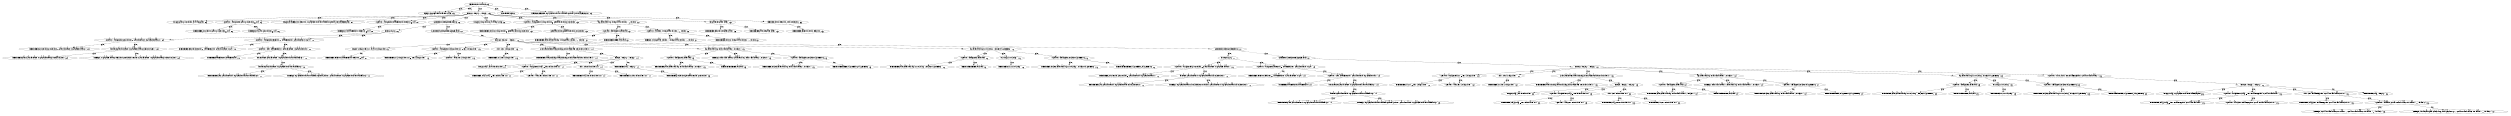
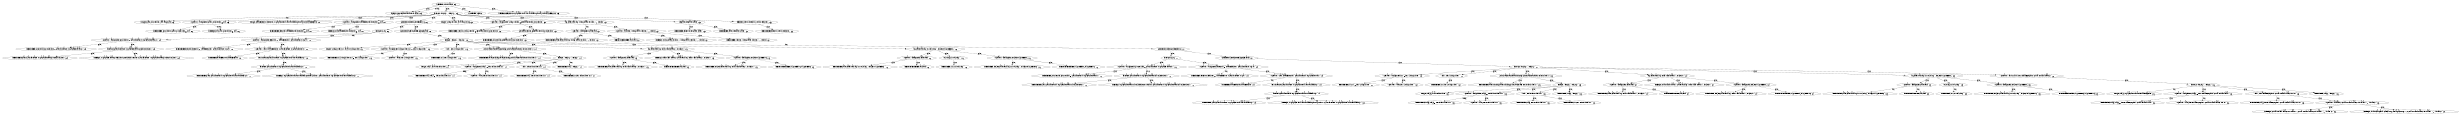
  digraph {
    edge [arrowhead=normal]
    n1 [label=<(METHOD,newInstance)<SUB>105</SUB>>]
    n2 [label=<(PARAM,AggregateTransformer caller)<SUB>105</SUB>>]
    n3 [label=<(BLOCK,&lt;empty&gt;,&lt;empty&gt;)<SUB>105</SUB>>]
    n4 [label=<(MODIFIER,STATIC)>]
    n5 [label=<(METHOD_RETURN,org.apache.tools.ant.taskdefs.optional.junit.XalanExecutor)<SUB>105</SUB>>]
    n6 [label=<(LOCAL,Class procVersion: java.lang.Class)<SUB>106</SUB>>]
    n7 [label=<(&lt;operator&gt;.assignment,Class procVersion = null)<SUB>106</SUB>>]
    n8 [label=<(LOCAL,XalanExecutor executor: org.apache.tools.ant.taskdefs.optional.junit.XalanExecutor)<SUB>107</SUB>>]
    n9 [label=<(&lt;operator&gt;.assignment,XalanExecutor executor = null)<SUB>107</SUB>>]
    n10 [label=<(CONTROL_STRUCTURE,TRY,try)<SUB>108</SUB>>]
    n11 [label=<(LOCAL,String version: java.lang.String)<SUB>130</SUB>>]
    n12 [label=<(&lt;operator&gt;.assignment,String version = getXalanVersion(procVersion))<SUB>130</SUB>>]
    n13 [label=<(log,caller.task.log(&quot;Using Xalan version: &quot; + version))<SUB>131</SUB>>]
    n14 [label=<(setCaller,setCaller(caller))<SUB>132</SUB>>]
    n15 [label=<(RETURN,return executor;,return executor;)<SUB>133</SUB>>]
    n16 [label=<(IDENTIFIER,procVersion,Class procVersion = null)<SUB>106</SUB>>]
    n17 [label=<(LITERAL,null,Class procVersion = null)<SUB>106</SUB>>]
    n18 [label=<(IDENTIFIER,executor,XalanExecutor executor = null)<SUB>107</SUB>>]
    n19 [label=<(LITERAL,null,XalanExecutor executor = null)<SUB>107</SUB>>]
    n20 [label=<(BLOCK,try,try)<SUB>108</SUB>>]
    n21 [label=<(CONTROL_STRUCTURE,CATCH,catch)<SUB>112</SUB>>]
    n22 [label=<(IDENTIFIER,version,String version = getXalanVersion(procVersion))<SUB>130</SUB>>]
    n23 [label=<(getXalanVersion,getXalanVersion(procVersion))<SUB>130</SUB>>]
    n24 [label=<(&lt;operator&gt;.fieldAccess,caller.task)<SUB>131</SUB>>]
    n25 [label=<(&lt;operator&gt;.addition,&quot;Using Xalan version: &quot; + version)<SUB>131</SUB>>]
    n26 [label=<(IDENTIFIER,executor,setCaller(caller))<SUB>132</SUB>>]
    n27 [label=<(IDENTIFIER,caller,setCaller(caller))<SUB>132</SUB>>]
    n28 [label=<(IDENTIFIER,executor,return executor;)<SUB>133</SUB>>]
    n29 [label=<(&lt;operator&gt;.assignment,procVersion = Class.forName(&quot;org.apache.xalan.p...)<SUB>109</SUB>>]
    n30 [label=<(&lt;operator&gt;.assignment,executor = (XalanExecutor) Class.forName(&quot;org.a...)<SUB>110</SUB>>]
    n31 [label=<(BLOCK,&lt;empty&gt;,&lt;empty&gt;)<SUB>112</SUB>>]
    n32 [label=<(IDENTIFIER,procVersion,procVersion = Class.forName(&quot;org.apache.xalan.p...)<SUB>109</SUB>>]
    n33 [label=<(forName,Class.forName(&quot;org.apache.xalan.processor.XSLPr...)<SUB>109</SUB>>]
    n34 [label=<(IDENTIFIER,executor,executor = (XalanExecutor) Class.forName(&quot;org.a...)<SUB>110</SUB>>]
    n35 [label=<(&lt;operator&gt;.cast,(XalanExecutor) Class.forName(&quot;org.apache.tools...)<SUB>110</SUB>>]
    n36 [label=<(IDENTIFIER,Class,Class.forName(&quot;org.apache.xalan.processor.XSLPr...)<SUB>109</SUB>>]
    n37 [label=<(LITERAL,&quot;org.apache.xalan.processor.XSLProcessorVersion&quot;,Class.forName(&quot;org.apache.xalan.processor.XSLPr...)<SUB>109</SUB>>]
    n38 [label=<(TYPE_REF,XalanExecutor,XalanExecutor)<SUB>110</SUB>>]
    n39 [label=<(newInstance,Class.forName(&quot;org.apache.tools.ant.taskdefs.op...)<SUB>110</SUB>>]
    n40 [label=<(forName,Class.forName(&quot;org.apache.tools.ant.taskdefs.op...)<SUB>110</SUB>>]
    n41 [label=<(IDENTIFIER,Class,Class.forName(&quot;org.apache.tools.ant.taskdefs.op...)<SUB>110</SUB>>]
    n42 [label=<(LITERAL,&quot;org.apache.tools.ant.taskdefs.optional.junit.X...,Class.forName(&quot;org.apache.tools.ant.taskdefs.op...)<SUB>111</SUB>>]
    n43 [label=<(LOCAL,StringWriter swr: java.io.StringWriter)<SUB>113</SUB>>]
    n44 [label=<(&lt;operator&gt;.assignment,StringWriter swr = new StringWriter())<SUB>113</SUB>>]
    n45 [label=<(&lt;init&gt;,new StringWriter())<SUB>113</SUB>>]
    n46 [label=<(printStackTrace,xalan2missing.printStackTrace(new PrintWriter(s...)<SUB>114</SUB>>]
    n47 [label=<(log,caller.task.log(&quot;Didn't find Xalan2.&quot;, Project....)<SUB>115</SUB>>]
    n48 [label=<(log,caller.task.log(swr.toString(), Project.MSG_DEBUG))<SUB>116</SUB>>]
    n49 [label=<(CONTROL_STRUCTURE,TRY,try)<SUB>117</SUB>>]
    n50 [label=<(IDENTIFIER,swr,StringWriter swr = new StringWriter())<SUB>113</SUB>>]
    n51 [label=<(&lt;operator&gt;.alloc,new StringWriter())<SUB>113</SUB>>]
    n52 [label=<(IDENTIFIER,swr,new StringWriter())<SUB>113</SUB>>]
    n53 [label=<(IDENTIFIER,xalan2missing,xalan2missing.printStackTrace(new PrintWriter(s...)<SUB>114</SUB>>]
    n54 [label=<(BLOCK,&lt;empty&gt;,&lt;empty&gt;)<SUB>114</SUB>>]
    n55 [label=<(&lt;operator&gt;.fieldAccess,caller.task)<SUB>115</SUB>>]
    n56 [label=<(LITERAL,&quot;Didn't find Xalan2.&quot;,caller.task.log(&quot;Didn't find Xalan2.&quot;, Project....)<SUB>115</SUB>>]
    n57 [label=<(&lt;operator&gt;.fieldAccess,Project.MSG_DEBUG)<SUB>115</SUB>>]
    n58 [label=<(&lt;operator&gt;.fieldAccess,caller.task)<SUB>116</SUB>>]
    n59 [label=<(toString,swr.toString())<SUB>116</SUB>>]
    n60 [label=<(&lt;operator&gt;.fieldAccess,Project.MSG_DEBUG)<SUB>116</SUB>>]
    n61 [label=<(BLOCK,try,try)<SUB>117</SUB>>]
    n62 [label=<(CONTROL_STRUCTURE,CATCH,catch)<SUB>121</SUB>>]
    n63 [label=<(LOCAL,$obj4: java.io.PrintWriter)<SUB>114</SUB>>]
    n64 [label=<(&lt;operator&gt;.assignment,$obj4 = new PrintWriter(swr))<SUB>114</SUB>>]
    n65 [label=<(&lt;init&gt;,new PrintWriter(swr))<SUB>114</SUB>>]
    n66 [label=<(IDENTIFIER,$obj4,&lt;empty&gt;)<SUB>114</SUB>>]
    n67 [label=<(IDENTIFIER,$obj4,$obj4 = new PrintWriter(swr))<SUB>114</SUB>>]
    n68 [label=<(&lt;operator&gt;.alloc,new PrintWriter(swr))<SUB>114</SUB>>]
    n69 [label=<(IDENTIFIER,$obj4,new PrintWriter(swr))<SUB>114</SUB>>]
    n70 [label=<(IDENTIFIER,swr,new PrintWriter(swr))<SUB>114</SUB>>]
    n71 [label=<(IDENTIFIER,caller,caller.task.log(&quot;Didn't find Xalan2.&quot;, Project....)<SUB>115</SUB>>]
    n72 [label=<(FIELD_IDENTIFIER,task,task)<SUB>115</SUB>>]
    n73 [label=<(IDENTIFIER,Project,caller.task.log(&quot;Didn't find Xalan2.&quot;, Project....)<SUB>115</SUB>>]
    n74 [label=<(FIELD_IDENTIFIER,MSG_DEBUG,MSG_DEBUG)<SUB>115</SUB>>]
    n75 [label=<(IDENTIFIER,caller,caller.task.log(swr.toString(), Project.MSG_DEBUG))<SUB>116</SUB>>]
    n76 [label=<(FIELD_IDENTIFIER,task,task)<SUB>116</SUB>>]
    n77 [label=<(IDENTIFIER,swr,swr.toString())<SUB>116</SUB>>]
    n78 [label=<(IDENTIFIER,Project,caller.task.log(swr.toString(), Project.MSG_DEBUG))<SUB>116</SUB>>]
    n79 [label=<(FIELD_IDENTIFIER,MSG_DEBUG,MSG_DEBUG)<SUB>116</SUB>>]
    n80 [label=<(&lt;operator&gt;.assignment,procVersion = Class.forName(&quot;org.apache.xalan.x...)<SUB>118</SUB>>]
    n81 [label=<(&lt;operator&gt;.assignment,executor = (XalanExecutor) Class.forName(&quot;org.a...)<SUB>119</SUB>>]
    n82 [label=<(BLOCK,&lt;empty&gt;,&lt;empty&gt;)<SUB>121</SUB>>]
    n83 [label=<(IDENTIFIER,procVersion,procVersion = Class.forName(&quot;org.apache.xalan.x...)<SUB>118</SUB>>]
    n84 [label=<(forName,Class.forName(&quot;org.apache.xalan.xslt.XSLProcess...)<SUB>118</SUB>>]
    n85 [label=<(IDENTIFIER,executor,executor = (XalanExecutor) Class.forName(&quot;org.a...)<SUB>119</SUB>>]
    n86 [label=<(&lt;operator&gt;.cast,(XalanExecutor) Class.forName(&quot;org.apache.tools...)<SUB>119</SUB>>]
    n87 [label=<(IDENTIFIER,Class,Class.forName(&quot;org.apache.xalan.xslt.XSLProcess...)<SUB>118</SUB>>]
    n88 [label=<(LITERAL,&quot;org.apache.xalan.xslt.XSLProcessorVersion&quot;,Class.forName(&quot;org.apache.xalan.xslt.XSLProcess...)<SUB>118</SUB>>]
    n89 [label=<(TYPE_REF,XalanExecutor,XalanExecutor)<SUB>119</SUB>>]
    n90 [label=<(newInstance,Class.forName(&quot;org.apache.tools.ant.taskdefs.op...)<SUB>119</SUB>>]
    n91 [label=<(forName,Class.forName(&quot;org.apache.tools.ant.taskdefs.op...)<SUB>119</SUB>>]
    n92 [label=<(IDENTIFIER,Class,Class.forName(&quot;org.apache.tools.ant.taskdefs.op...)<SUB>119</SUB>>]
    n93 [label=<(LITERAL,&quot;org.apache.tools.ant.taskdefs.optional.junit.X...,Class.forName(&quot;org.apache.tools.ant.taskdefs.op...)<SUB>120</SUB>>]
    n94 [label=<(&lt;operator&gt;.assignment,swr = new StringWriter())<SUB>122</SUB>>]
    n95 [label=<(&lt;init&gt;,new StringWriter())<SUB>122</SUB>>]
    n96 [label=<(printStackTrace,xalan1missing.printStackTrace(new PrintWriter(s...)<SUB>123</SUB>>]
    n97 [label=<(log,caller.task.log(&quot;Didn't find Xalan1.&quot;, Project....)<SUB>124</SUB>>]
    n98 [label=<(log,caller.task.log(swr.toString(), Project.MSG_DEBUG))<SUB>125</SUB>>]
    n99 [label=<(&lt;operator&gt;.throw,throw new BuildException(&quot;Could not find xalan2...)<SUB>126</SUB>>]
    n100 [label=<(IDENTIFIER,swr,swr = new StringWriter())<SUB>122</SUB>>]
    n101 [label=<(&lt;operator&gt;.alloc,new StringWriter())<SUB>122</SUB>>]
    n102 [label=<(IDENTIFIER,swr,new StringWriter())<SUB>122</SUB>>]
    n103 [label=<(IDENTIFIER,xalan1missing,xalan1missing.printStackTrace(new PrintWriter(s...)<SUB>123</SUB>>]
    n104 [label=<(BLOCK,&lt;empty&gt;,&lt;empty&gt;)<SUB>123</SUB>>]
    n105 [label=<(&lt;operator&gt;.fieldAccess,caller.task)<SUB>124</SUB>>]
    n106 [label=<(LITERAL,&quot;Didn't find Xalan1.&quot;,caller.task.log(&quot;Didn't find Xalan1.&quot;, Project....)<SUB>124</SUB>>]
    n107 [label=<(&lt;operator&gt;.fieldAccess,Project.MSG_DEBUG)<SUB>124</SUB>>]
    n108 [label=<(&lt;operator&gt;.fieldAccess,caller.task)<SUB>125</SUB>>]
    n109 [label=<(toString,swr.toString())<SUB>125</SUB>>]
    n110 [label=<(&lt;operator&gt;.fieldAccess,Project.MSG_DEBUG)<SUB>125</SUB>>]
    n111 [label=<(BLOCK,&lt;empty&gt;,&lt;empty&gt;)<SUB>126</SUB>>]
    n112 [label=<(LOCAL,$obj5: java.io.PrintWriter)<SUB>123</SUB>>]
    n113 [label=<(&lt;operator&gt;.assignment,$obj5 = new PrintWriter(swr))<SUB>123</SUB>>]
    n114 [label=<(&lt;init&gt;,new PrintWriter(swr))<SUB>123</SUB>>]
+   n115 [label=<(IDENTIFIER,$obj5,&lt;empty&gt;)<SUB>123</SUB>>]
    n116 [label=<(IDENTIFIER,$obj5,$obj5 = new PrintWriter(swr))<SUB>123</SUB>>]
    n117 [label=<(&lt;operator&gt;.alloc,new PrintWriter(swr))<SUB>123</SUB>>]
    n118 [label=<(IDENTIFIER,$obj5,new PrintWriter(swr))<SUB>123</SUB>>]
    n119 [label=<(IDENTIFIER,swr,new PrintWriter(swr))<SUB>123</SUB>>]
    n120 [label=<(IDENTIFIER,caller,caller.task.log(&quot;Didn't find Xalan1.&quot;, Project....)<SUB>124</SUB>>]
    n121 [label=<(FIELD_IDENTIFIER,task,task)<SUB>124</SUB>>]
    n122 [label=<(IDENTIFIER,Project,caller.task.log(&quot;Didn't find Xalan1.&quot;, Project....)<SUB>124</SUB>>]
    n123 [label=<(FIELD_IDENTIFIER,MSG_DEBUG,MSG_DEBUG)<SUB>124</SUB>>]
    n124 [label=<(IDENTIFIER,caller,caller.task.log(swr.toString(), Project.MSG_DEBUG))<SUB>125</SUB>>]
    n125 [label=<(FIELD_IDENTIFIER,task,task)<SUB>125</SUB>>]
    n126 [label=<(IDENTIFIER,swr,swr.toString())<SUB>125</SUB>>]
    n127 [label=<(IDENTIFIER,Project,caller.task.log(swr.toString(), Project.MSG_DEBUG))<SUB>125</SUB>>]
    n128 [label=<(FIELD_IDENTIFIER,MSG_DEBUG,MSG_DEBUG)<SUB>125</SUB>>]
-   n129 [label=<(LOCAL,$obj6: org.apache.tools.ant.BuildException)<SUB>826</SUB>>]
+   n129 [label=<(LOCAL,$obj6: org.apache.tools.ant.BuildException)<SUB>126</SUB>>]
    n130 [label=<(&lt;operator&gt;.assignment,$obj6 = new BuildException(&quot;Could not find xala...)<SUB>126</SUB>>]
    n131 [label=<(&lt;init&gt;,new BuildException(&quot;Could not find xalan2 nor x...)<SUB>126</SUB>>]
    n132 [label=<(IDENTIFIER,$obj6,&lt;empty&gt;)<SUB>126</SUB>>]
    n133 [label=<(IDENTIFIER,$obj6,$obj6 = new BuildException(&quot;Could not find xala...)<SUB>126</SUB>>]
    n134 [label=<(&lt;operator&gt;.alloc,new BuildException(&quot;Could not find xalan2 nor x...)<SUB>126</SUB>>]
    n135 [label=<(IDENTIFIER,$obj6,new BuildException(&quot;Could not find xalan2 nor x...)<SUB>126</SUB>>]
    n136 [label=<(&lt;operator&gt;.addition,&quot;Could not find xalan2 nor xalan1 &quot; + &quot;in the c...)<SUB>126</SUB>>]
    n137 [label=<(LITERAL,&quot;Could not find xalan2 nor xalan1 &quot;,&quot;Could not find xalan2 nor xalan1 &quot; + &quot;in the c...)<SUB>126</SUB>>]
    n138 [label=<(LITERAL,&quot;in the classpath. Check http://xml.apache.org/...,&quot;Could not find xalan2 nor xalan1 &quot; + &quot;in the c...)<SUB>127</SUB>>]
    n139 [label=<(IDENTIFIER,procVersion,getXalanVersion(procVersion))<SUB>130</SUB>>]
    n140 [label=<(IDENTIFIER,caller,caller.task.log(&quot;Using Xalan version: &quot; + version))<SUB>131</SUB>>]
    n141 [label=<(FIELD_IDENTIFIER,task,task)<SUB>131</SUB>>]
    n142 [label=<(LITERAL,&quot;Using Xalan version: &quot;,&quot;Using Xalan version: &quot; + version)<SUB>131</SUB>>]
    n143 [label=<(IDENTIFIER,version,&quot;Using Xalan version: &quot; + version)<SUB>131</SUB>>]
    n1 -> n2 [arrowhead=box label="AST: "]
    n1 -> n2 [label="DDG: "]
    n1 -> n3 [label="AST: "]
    n1 -> n4 [arrowhead=box label="AST: "]
    n1 -> n5 [arrowhead=dot label="AST: "]
    n3 -> n6 [arrowhead=box label="AST: "]
    n3 -> n7 [label="AST: "]
    n3 -> n8 [arrowhead=box label="AST: "]
    n3 -> n9 [label="AST: "]
    n3 -> n10 [label="AST: "]
    n3 -> n11 [arrowhead=box label="AST: "]
    n3 -> n12 [arrowhead=box label="AST: "]
    n3 -> n13 [arrowhead=dot label="AST: "]
    n3 -> n14 [label="AST: "]
    n3 -> n15 [arrowhead=box label="AST: "]
    n7 -> n16 [label="AST: "]
    n7 -> n17 [arrowhead=box label="DDG: "]
-   n43 -> n18 [arrowhead=box label="AST: "]
+   n9 -> n18 [arrowhead=box label="AST: "]
    n9 -> n19 [arrowhead=dot label="AST: "]
    n10 -> n20 [arrowhead=dot label="AST: "]
    n10 -> n21 [arrowhead=dot label="AST: "]
    n12 -> n22 [label="AST: "]
    n12 -> n23 [arrowhead=dot label="AST: "]
    n13 -> n24 [label="AST: "]
    n13 -> n25 [label="AST: "]
    n14 -> n26 [label="AST: "]
    n14 -> n27 [label="AST: "]
    n15 -> n28 [arrowhead=box label="AST: "]
    n20 -> n29 [label="AST: "]
    n20 -> n30 [arrowhead=dot label="AST: "]
    n21 -> n31 [label="AST: "]
-   n66 -> n139 [label="AST: "]
+   n23 -> n139 [label="AST: "]
    n24 -> n140 [arrowhead=dot label="AST: "]
    n24 -> n141 [label="AST: "]
    n25 -> n142 [arrowhead=dot label="AST: "]
    n25 -> n143 [arrowhead=dot label="AST: "]
    n29 -> n32 [arrowhead=box label="AST: "]
    n29 -> n33 [arrowhead=box label="AST: "]
    n30 -> n34 [arrowhead=dot label="AST: "]
    n30 -> n35 [label="AST: "]
    n31 -> n43 [label="AST: "]
    n31 -> n44 [arrowhead=box label="AST: "]
    n31 -> n45 [arrowhead=box label="AST: "]
    n31 -> n46 [label="AST: "]
    n31 -> n47 [arrowhead=dot label="AST: "]
    n31 -> n48 [arrowhead=box label="AST: "]
    n31 -> n49 [label="AST: "]
    n33 -> n36 [arrowhead=box label="AST: "]
    n33 -> n37 [arrowhead=dot label="AST: "]
    n35 -> n38 [label="AST: "]
    n35 -> n39 [arrowhead=box label="AST: "]
    n39 -> n40 [label="AST: "]
    n40 -> n41 [arrowhead=dot label="AST: "]
    n40 -> n42 [arrowhead=dot label="AST: "]
    n44 -> n50 [arrowhead=dot label="AST: "]
    n44 -> n51 [label="AST: "]
    n45 -> n52 [arrowhead=box label="AST: "]
    n46 -> n53 [label="AST: "]
    n46 -> n54 [arrowhead=dot label="AST: "]
    n47 -> n55 [arrowhead=box label="AST: "]
    n47 -> n56 [arrowhead=box label="AST: "]
    n47 -> n57 [arrowhead=dot label="AST: "]
    n48 -> n58 [label="AST: "]
    n48 -> n59 [arrowhead=dot label="AST: "]
    n48 -> n60 [label="AST: "]
    n49 -> n61 [arrowhead=dot label="AST: "]
    n49 -> n62 [arrowhead=dot label="AST: "]
    n54 -> n63 [arrowhead=dot label="AST: "]
    n54 -> n64 [arrowhead=box label="AST: "]
    n54 -> n65 [arrowhead=box label="AST: "]
    n54 -> n66 [arrowhead=box label="AST: "]
    n55 -> n71 [label="AST: "]
    n55 -> n72 [arrowhead=box label="AST: "]
    n57 -> n73 [arrowhead=box label="AST: "]
    n57 -> n74 [label="AST: "]
    n58 -> n75 [arrowhead=box label="AST: "]
    n58 -> n76 [arrowhead=box label="AST: "]
    n59 -> n77 [arrowhead=dot label="AST: "]
    n60 -> n78 [arrowhead=dot label="AST: "]
    n60 -> n79 [arrowhead=dot label="AST: "]
    n61 -> n80 [arrowhead=box label="AST: "]
    n61 -> n81 [arrowhead=box label="AST: "]
    n62 -> n82 [label="AST: "]
-   n64 -> n67 [label="AST: "]
+   n64 -> n67 [label="DDG: "]
    n64 -> n68 [arrowhead=box label="AST: "]
    n65 -> n69 [label="AST: "]
    n65 -> n70 [arrowhead=dot label="AST: "]
    n80 -> n83 [arrowhead=box label="AST: "]
    n80 -> n84 [label="AST: "]
    n81 -> n85 [arrowhead=dot label="AST: "]
    n81 -> n86 [label="AST: "]
    n82 -> n94 [label="AST: "]
    n82 -> n95 [arrowhead=box label="AST: "]
    n82 -> n96 [arrowhead=dot label="AST: "]
    n82 -> n97 [arrowhead=box label="AST: "]
    n82 -> n98 [label="AST: "]
    n82 -> n99 [arrowhead=dot label="AST: "]
    n84 -> n87 [arrowhead=box label="AST: "]
    n84 -> n88 [arrowhead=box label="AST: "]
    n86 -> n89 [arrowhead=dot label="AST: "]
    n86 -> n90 [arrowhead=box label="AST: "]
    n90 -> n91 [arrowhead=box label="AST: "]
    n91 -> n92 [arrowhead=box label="AST: "]
    n91 -> n93 [arrowhead=dot label="AST: "]
    n94 -> n100 [arrowhead=dot label="AST: "]
    n94 -> n101 [label="AST: "]
    n95 -> n102 [label="AST: "]
    n96 -> n103 [label="AST: "]
    n96 -> n104 [arrowhead=box label="AST: "]
    n97 -> n105 [arrowhead=box label="AST: "]
    n97 -> n106 [label="AST: "]
    n97 -> n107 [arrowhead=dot label="AST: "]
    n98 -> n108 [label="AST: "]
    n98 -> n109 [arrowhead=box label="AST: "]
    n98 -> n110 [arrowhead=box label="AST: "]
    n99 -> n111 [label="AST: "]
    n104 -> n112 [arrowhead=dot label="AST: "]
    n104 -> n113 [arrowhead=dot label="AST: "]
    n104 -> n114 [arrowhead=dot label="AST: "]
+   n104 -> n115 [arrowhead=box label="AST: "]
    n105 -> n120 [label="AST: "]
    n105 -> n121 [arrowhead=dot label="AST: "]
    n107 -> n122 [label="AST: "]
    n107 -> n123 [arrowhead=dot label="AST: "]
    n108 -> n124 [arrowhead=dot label="AST: "]
    n108 -> n125 [arrowhead=dot label="AST: "]
    n109 -> n126 [arrowhead=dot label="AST: "]
    n110 -> n127 [label="AST: "]
    n110 -> n128 [label="AST: "]
    n111 -> n129 [label="AST: "]
    n111 -> n130 [arrowhead=box label="AST: "]
    n111 -> n131 [arrowhead=box label="AST: "]
    n111 -> n132 [arrowhead=box label="AST: "]
    n113 -> n116 [arrowhead=dot label="DDG: "]
    n113 -> n117 [label="AST: "]
    n114 -> n118 [arrowhead=dot label="AST: "]
    n114 -> n119 [label="AST: "]
    n130 -> n133 [arrowhead=box label="AST: "]
    n130 -> n134 [label="AST: "]
    n131 -> n135 [label="AST: "]
    n131 -> n136 [arrowhead=box label="AST: "]
    n136 -> n137 [arrowhead=dot label="AST: "]
    n136 -> n138 [arrowhead=box label="AST: "]
  }
